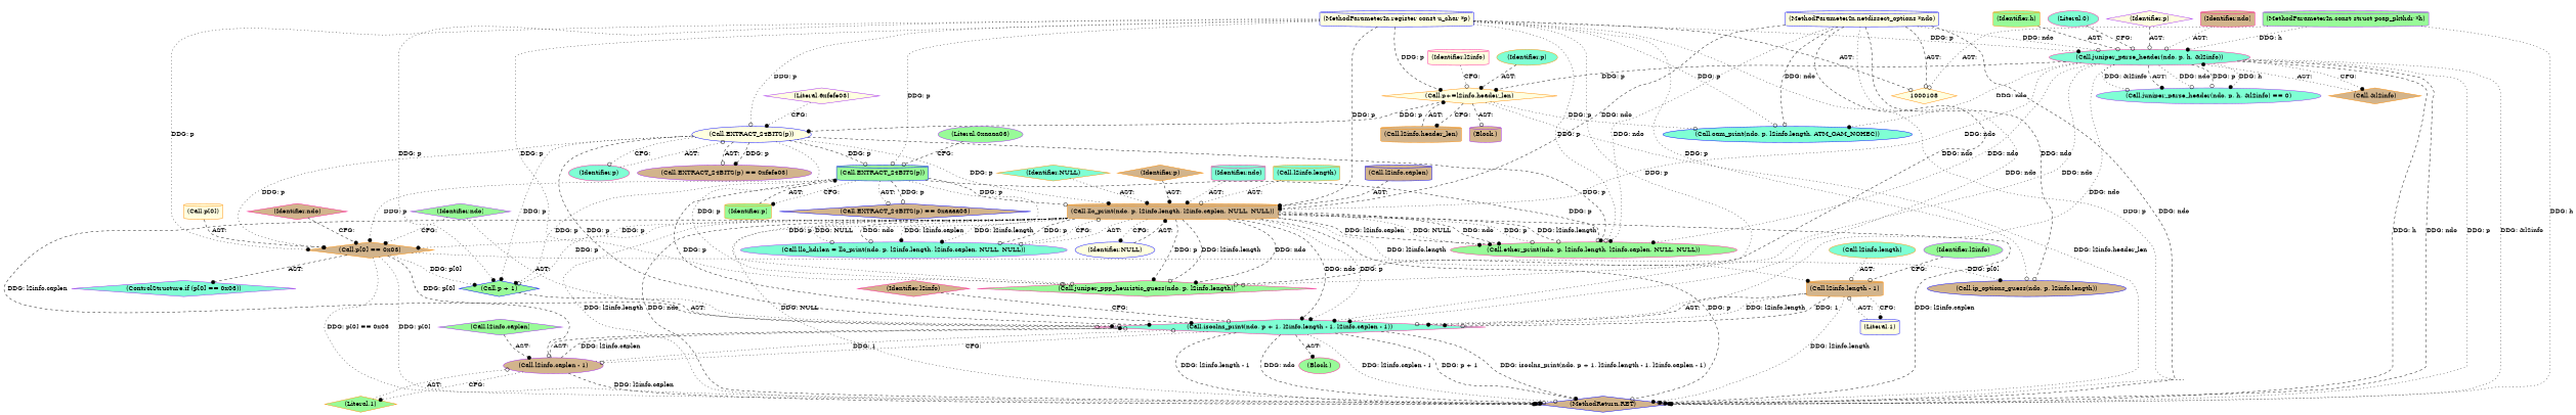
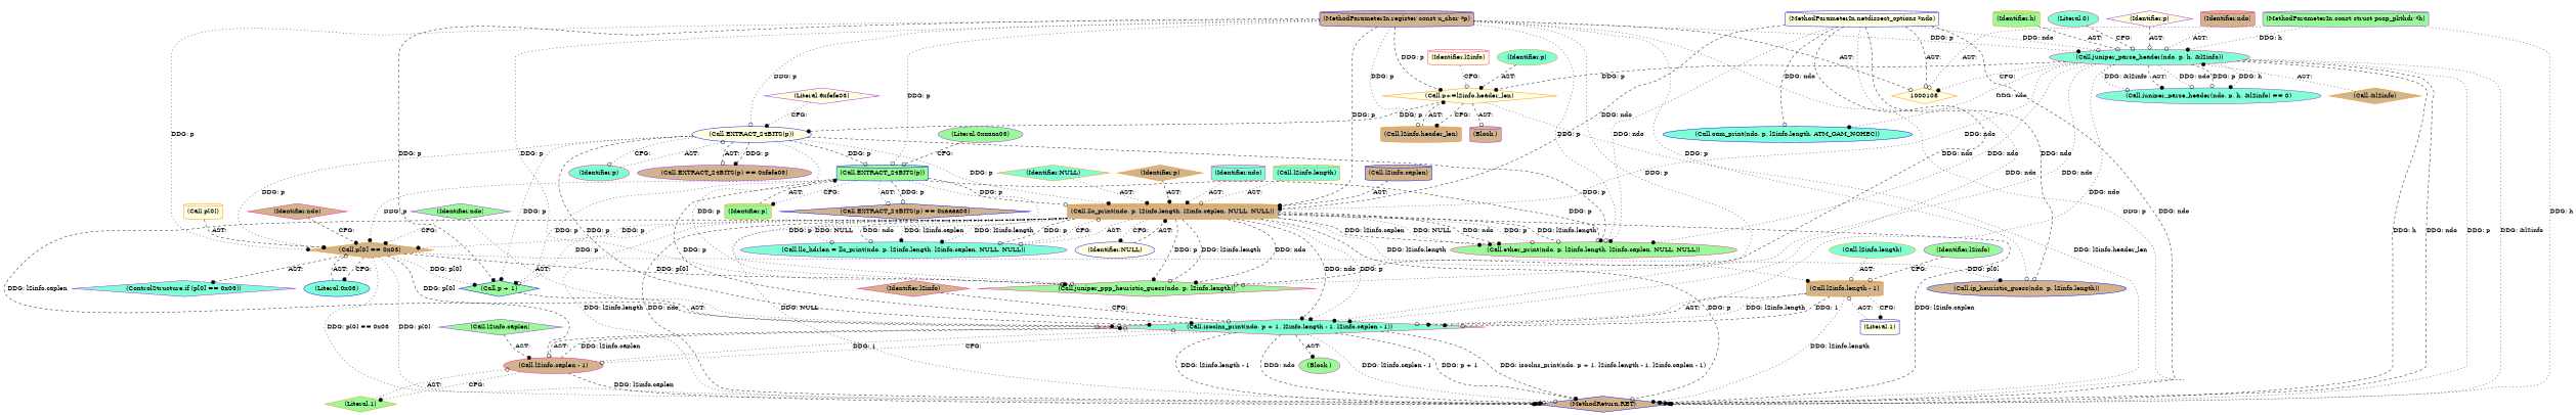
  digraph {
    node [color=darkorange fillcolor=tan shape=diamond style=filled]
    edge [arrowhead=dot style=dotted]
    n1 [color=deeppink fillcolor=aquamarine label="(Call,isoclns_print(ndo, p + 1, l2info.length - 1, l2info.caplen - 1))"]
-   n2 [color=purple label="(Call,l2info.caplen - 1)" shape=ellipse]
+   n2 [color=deeppink label="(Call,l2info.caplen - 1)" shape=ellipse]
    n3 [color=blue label="(MethodReturn,RET)"]
    n4 [color=deeppink fillcolor=palegreen label="(Block,)" shape=ellipse]
    n5 [fillcolor=palegreen label="(Literal,1)"]
    n6 [label="(Call,llc_print(ndo, p, l2info.length, l2info.caplen, NULL, NULL))" shape=cylinder]
    n7 [label="(Call,p[0] == 0x03)"]
    n8 [label="(Call,l2info.length - 1)" shape=cylinder]
    n9 [color=purple fillcolor=aquamarine label="(Call,llc_hdrlen = llc_print(ndo, p, l2info.length, l2info.caplen, NULL, NULL))" shape=ellipse]
    n10 [color=blue fillcolor=lightyellow label="(Identifier,NULL)" shape=ellipse]
    n11 [color=deeppink fillcolor=palegreen label="(Call,juniper_ppp_heuristic_guess(ndo, p, l2info.length))"]
    n12 [color=blue fillcolor=palegreen label="(Call,p + 1)"]
    n13 [color=deeppink fillcolor=palegreen label="(Call,ether_print(ndo, p, l2info.length, l2info.caplen, NULL, NULL))" shape=ellipse]
-   n14 [color=blue label="(Call,ip_options_guess(ndo, p, l2info.length))" shape=ellipse]
+   n14 [color=blue label="(Call,ip_heuristic_guess(ndo, p, l2info.length))" shape=ellipse]
    n15 [color=purple fillcolor=aquamarine label="(ControlStructure,if (p[0] == 0x03))"]
+   n16 [color=blue fillcolor=aquamarine label="(Literal,0x03)" shape=ellipse]
    n17 [color=blue fillcolor=lightyellow label="(Literal,1)" shape=cylinder]
    n18 [color=deeppink fillcolor=aquamarine label="(Call,juniper_parse_header(ndo, p, h, &l2info))" shape=ellipse]
    n19 [fillcolor=lightyellow label="(Call,p+=l2info.header_len)"]
    n20 [color=purple fillcolor=aquamarine label="(Call,juniper_parse_header(ndo, p, h, &l2info) == 0)" shape=ellipse]
    n21 [label="(Call,&l2info)"]
    n22 [color=blue fillcolor=aquamarine label="(Call,oam_print(ndo, p, l2info.length, ATM_OAM_NOHEC))" shape=ellipse]
    n23 [color=blue fillcolor=lightyellow label="(Call,EXTRACT_24BITS(p))" shape=ellipse]
    n24 [label="(Call,l2info.header_len)" shape=cylinder]
    n25 [color=purple label="(Block,)" shape=cylinder]
    n26 [color=blue fillcolor=lightyellow label="(MethodParameterIn,netdissect_options *ndo)" shape=cylinder]
    1000108 [fillcolor=lightyellow]
-   n28 [color=blue fillcolor=lightyellow label="(MethodParameterIn,register const u_char *p)" shape=cylinder]
+   n28 [color=blue label="(MethodParameterIn,register const u_char *p)" shape=cylinder]
    n29 [color=blue fillcolor=palegreen label="(Call,EXTRACT_24BITS(p))" shape=cylinder]
    n30 [fillcolor=palegreen label="(Identifier,p)" shape=cylinder]
    n31 [color=blue label="(Call,EXTRACT_24BITS(p) == 0xaaaa03)"]
    n32 [color=deeppink fillcolor=aquamarine label="(Identifier,p)" shape=ellipse]
    n33 [color=purple label="(Call,EXTRACT_24BITS(p) == 0xfefe03)" shape=ellipse]
    n34 [color=purple fillcolor=palegreen label="(MethodParameterIn,const struct pcap_pkthdr *h)" shape=cylinder]
    n35 [color=deeppink label="(Identifier,ndo)" shape=cylinder]
    n36 [color=purple fillcolor=palegreen label="(Literal,0xaaaa03)" shape=ellipse]
    n37 [label="(Identifier,p)"]
    n38 [color=deeppink label="(Identifier,l2info)"]
    n39 [fillcolor=lightyellow label="(Call,p[0])" shape=cylinder]
    n40 [color=purple fillcolor=palegreen label="(Call,l2info.caplen)"]
    n41 [color=deeppink fillcolor=aquamarine label="(Identifier,ndo)" shape=cylinder]
    n42 [fillcolor=aquamarine label="(Call,l2info.length)" shape=cylinder]
    n43 [fillcolor=palegreen label="(Identifier,h)" shape=cylinder]
    n44 [color=purple fillcolor=lightyellow label="(Literal,6xfefe03)"]
    n45 [fillcolor=aquamarine label="(Identifier,p)" shape=ellipse]
    n46 [color=deeppink fillcolor=aquamarine label="(Literal,0)" shape=ellipse]
    n47 [color=blue label="(Call,l2info.caplen)" shape=cylinder]
    n48 [color=purple fillcolor=palegreen label="(Identifier,l2info)" shape=ellipse]
    n49 [fillcolor=aquamarine label="(Identifier,NULL)"]
    n50 [color=deeppink label="(Identifier,ndo)"]
    n51 [fillcolor=aquamarine label="(Call,l2info.length)" shape=ellipse]
    n52 [color=deeppink fillcolor=lightyellow label="(Identifier,l2info)" shape=cylinder]
    n53 [color=purple fillcolor=palegreen label="(Identifier,ndo)"]
    n54 [color=purple fillcolor=lightyellow label="(Identifier,p)"]
    n1 -> n2 [arrowhead=odot label="CFG: "]
    n1 -> n3 [label="DDG: isoclns_print(ndo, p + 1, l2info.length - 1, l2info.caplen - 1)" style=dashed]
    n1 -> n3 [label="DDG: l2info.length - 1" style=dashed]
    n1 -> n3 [arrowhead=odot label="DDG: ndo" style=dashed]
    n1 -> n3 [arrowhead=odot label="DDG: l2info.caplen - 1"]
    n1 -> n3 [arrowhead=odot label="DDG: p + 1" style=dashed]
    n1 -> n4 [label="AST: " style=dashed]
    n2 -> n1 [label="AST: " style=dashed]
    n2 -> n1 [arrowhead=odot label="DDG: l2info.caplen" style=dashed]
    n2 -> n1 [arrowhead=odot label="DDG: 1"]
    n2 -> n3 [arrowhead=odot label="DDG: l2info.caplen" style=dashed]
    n2 -> n5 [label="CFG: "]
    n5 -> n2 [arrowhead=odot label="AST: "]
    n6 -> n1 [label="DDG: ndo" style=dashed]
    n6 -> n1 [label="DDG: p"]
    n6 -> n2 [arrowhead=odot label="DDG: l2info.caplen" style=dashed]
    n6 -> n3 [label="DDG: ndo" style=dashed]
    n6 -> n3 [arrowhead=odot label="DDG: NULL"]
    n6 -> n3 [arrowhead=odot label="DDG: p" style=dashed]
    n6 -> n3 [arrowhead=odot label="DDG: l2info.caplen" style=dashed]
    n6 -> n3 [label="DDG: l2info.length"]
    n6 -> n7 [label="DDG: p"]
    n6 -> n8 [label="DDG: l2info.length"]
    n6 -> n9 [arrowhead=odot label="AST: "]
    n6 -> n9 [arrowhead=odot label="DDG: NULL"]
    n6 -> n9 [arrowhead=odot label="DDG: ndo" style=dashed]
    n6 -> n9 [label="DDG: l2info.caplen"]
    n6 -> n9 [label="DDG: l2info.length"]
    n6 -> n9 [arrowhead=odot label="DDG: p" style=dashed]
    n6 -> n10 [label="CFG: "]
    n6 -> n11 [label="DDG: ndo" style=dashed]
    n6 -> n11 [label="DDG: p" style=dashed]
    n6 -> n11 [arrowhead=odot label="DDG: l2info.length" style=dashed]
    n6 -> n12 [arrowhead=odot label="DDG: p"]
    n6 -> n13 [label="DDG: ndo" style=dashed]
    n6 -> n13 [arrowhead=odot label="DDG: p"]
    n6 -> n13 [arrowhead=odot label="DDG: l2info.length" style=dashed]
    n6 -> n13 [label="DDG: l2info.caplen" style=dashed]
    n6 -> n13 [label="DDG: NULL"]
    n7 -> n1 [label="DDG: p[0]" style=dashed]
    n7 -> n3 [arrowhead=odot label="DDG: p[0]"]
    n7 -> n3 [arrowhead=odot label="DDG: p[0] == 0x03"]
+   n7 -> n11 [label="DDG: p[0]" style=dashed]
    n7 -> n12 [label="DDG: p[0]"]
    n7 -> n14 [label="DDG: p[0]"]
    n7 -> n15 [label="AST: " style=dashed]
+   n7 -> n16 [label="CFG: " style=dashed]
    n8 -> n1 [label="AST: " style=dashed]
    n8 -> n1 [label="DDG: l2info.length"]
    n8 -> n1 [arrowhead=odot label="DDG: 1" style=dashed]
    n8 -> n3 [label="DDG: l2info.length"]
    n8 -> n17 [label="CFG: "]
    n9 -> n6 [arrowhead=odot label="CFG: "]
    n10 -> n6 [label="AST: " style=dashed]
    n12 -> n1 [arrowhead=odot label="AST: " style=dashed]
+   n16 -> n7 [arrowhead=odot label="AST: " style=dashed]
    n17 -> n8 [arrowhead=odot label="AST: "]
    n18 -> n1 [arrowhead=odot label="DDG: ndo"]
    n18 -> n3 [arrowhead=odot label="DDG: &l2info"]
    n18 -> n3 [label="DDG: h" style=dashed]
    n18 -> n3 [arrowhead=odot label="DDG: ndo" style=dashed]
    n18 -> n3 [label="DDG: p"]
    n18 -> n6 [arrowhead=odot label="DDG: ndo"]
    n18 -> n11 [arrowhead=odot label="DDG: ndo"]
    n18 -> n13 [label="DDG: ndo"]
    n18 -> n19 [label="DDG: p" style=dashed]
    n18 -> n20 [label="AST: " style=dashed]
    n18 -> n20 [arrowhead=odot label="DDG: ndo"]
    n18 -> n20 [arrowhead=odot label="DDG: p" style=dashed]
    n18 -> n20 [label="DDG: h"]
    n18 -> n20 [arrowhead=odot label="DDG: &l2info"]
-   n18 -> n21 [label="CFG: "]
+   n18 -> 1000108 [label="CFG: "]
    n18 -> n22 [label="DDG: ndo"]
    n19 -> n3 [label="DDG: l2info.header_len"]
-   n19 -> n22 [arrowhead=odot label="DDG: p"]
    n19 -> n23 [label="DDG: p" style=dashed]
    n19 -> n24 [label="CFG: " style=dashed]
    n19 -> n25 [arrowhead=odot label="AST: " style=dashed]
    n21 -> n18 [label="AST: "]
    n23 -> n1 [label="DDG: p" style=dashed]
    n23 -> n6 [label="DDG: p"]
    n23 -> n7 [arrowhead=odot label="DDG: p"]
    n23 -> n11 [arrowhead=odot label="DDG: p"]
    n23 -> n12 [label="DDG: p"]
    n23 -> n13 [label="DDG: p" style=dashed]
    n23 -> n29 [arrowhead=odot label="DDG: p" style=dashed]
    n23 -> n32 [arrowhead=odot label="CFG: "]
    n23 -> n33 [arrowhead=odot label="AST: " style=dashed]
    n23 -> n33 [label="DDG: p" style=dashed]
    n24 -> n19 [label="AST: " style=dashed]
    n26 -> n1 [label="DDG: ndo"]
    n26 -> n3 [label="DDG: ndo" style=dashed]
    n26 -> n6 [label="DDG: ndo" style=dashed]
    n26 -> n11 [arrowhead=odot label="DDG: ndo" style=dashed]
    n26 -> n13 [label="DDG: ndo"]
    n26 -> n14 [arrowhead=odot label="DDG: ndo" style=dashed]
    n26 -> n18 [arrowhead=odot label="DDG: ndo"]
    n26 -> n22 [arrowhead=odot label="DDG: ndo" style=dashed]
    n26 -> 1000108 [arrowhead=odot label="AST: " style=dashed]
    n28 -> n1 [label="DDG: p"]
    n28 -> n3 [arrowhead=odot label="DDG: p"]
    n28 -> n6 [label="DDG: p" style=dashed]
    n28 -> n7 [label="DDG: p"]
    n28 -> n11 [arrowhead=odot label="DDG: p"]
-   n28 -> n12 [label="DDG: p"]
+   n28 -> n12 [label="DDG: p" style=dashed]
    n28 -> n13 [arrowhead=odot label="DDG: p"]
    n28 -> n14 [arrowhead=odot label="DDG: p"]
    n28 -> n18 [label="DDG: p"]
    n28 -> n19 [label="DDG: p" style=dashed]
-   n28 -> n22 [arrowhead=odot label="DDG: p"]
+   n28 -> n24 [arrowhead=odot label="DDG: p"]
    n28 -> n23 [arrowhead=odot label="DDG: p"]
    n28 -> 1000108 [arrowhead=odot label="AST: " style=dashed]
    n28 -> n29 [arrowhead=odot label="DDG: p"]
    n29 -> n1 [label="DDG: p" style=dashed]
    n29 -> n6 [arrowhead=odot label="DDG: p" style=dashed]
    n29 -> n7 [label="DDG: p"]
    n29 -> n11 [arrowhead=odot label="DDG: p"]
    n29 -> n12 [label="DDG: p"]
    n29 -> n13 [arrowhead=odot label="DDG: p" style=dashed]
    n29 -> n30 [label="CFG: "]
    n29 -> n31 [arrowhead=odot label="AST: "]
    n29 -> n31 [arrowhead=odot label="DDG: p" style=dashed]
    n30 -> n29 [label="AST: " style=dashed]
    n32 -> n23 [arrowhead=odot label="AST: "]
    n34 -> n3 [label="DDG: h"]
    n34 -> n18 [label="DDG: h"]
    n34 -> 1000108 [arrowhead=odot label="AST: "]
    n35 -> n18 [arrowhead=odot label="AST: "]
    n36 -> n29 [arrowhead=odot label="CFG: " style=dashed]
    n37 -> n6 [label="AST: " style=dashed]
    n38 -> n1 [arrowhead=odot label="CFG: " style=dashed]
    n39 -> n7 [label="AST: " style=dashed]
    n40 -> n2 [label="AST: " style=dashed]
    n41 -> n6 [label="AST: "]
    n42 -> n6 [arrowhead=odot label="AST: "]
    n43 -> n18 [arrowhead=odot label="AST: " style=dashed]
    n44 -> n23 [label="CFG: "]
    n45 -> n19 [label="AST: " style=dashed]
    n46 -> n18 [arrowhead=odot label="CFG: " style=dashed]
    n47 -> n6 [label="AST: " style=dashed]
    n48 -> n8 [arrowhead=odot label="CFG: " style=dashed]
    n49 -> n6 [label="AST: "]
    n50 -> n7 [label="CFG: " style=dashed]
    n51 -> n8 [arrowhead=odot label="AST: "]
    n52 -> n19 [arrowhead=odot label="CFG: "]
    n53 -> n1 [arrowhead=odot label="AST: "]
    n53 -> n7 [label="CFG: "]
    n54 -> n18 [arrowhead=odot label="AST: " style=dashed]
  }
